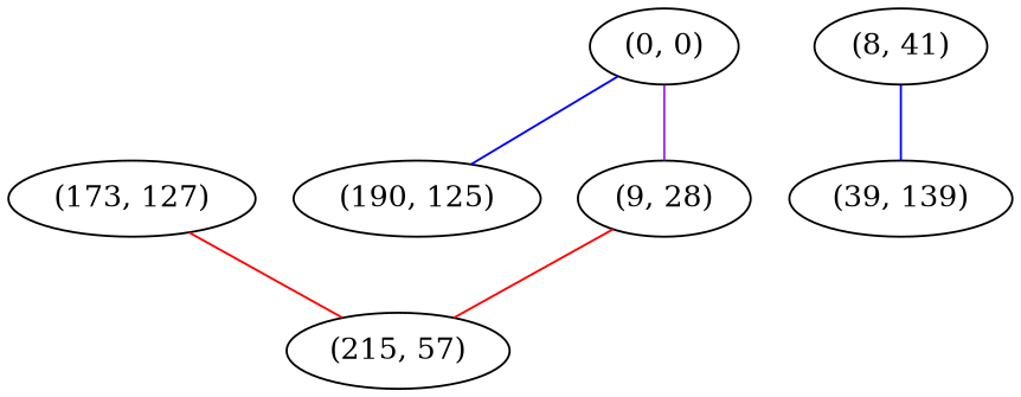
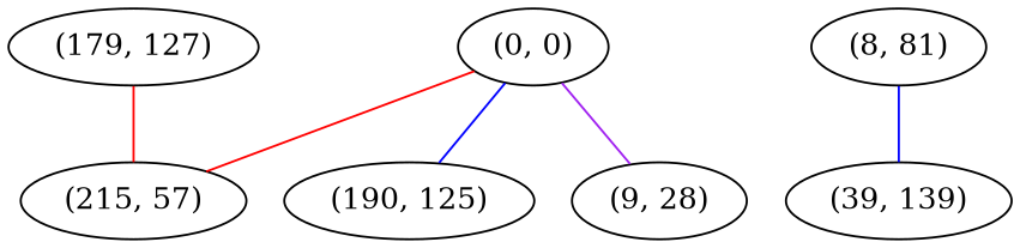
  graph {
    edge [color=red weight=1]
-   "(179, 127)" [label="(173, 127)"]
+   "(179, 127)"
    "(215, 57)"
    "(0, 0)"
    "(190, 125)"
    "(9, 28)"
-   "(8, 41)"
+   "(8, 41)" [label="(8, 81)"]
    "(39, 139)"
    "(179, 127)" -- "(215, 57)"
    "(0, 0)" -- "(190, 125)" [color=blue weight=3]
    "(0, 0)" -- "(9, 28)" [color=purple weight=4]
-   "(9, 28)" -- "(215, 57)"
+   "(0, 0)" -- "(215, 57)"
    "(8, 41)" -- "(39, 139)" [color=blue weight=3]
  }
